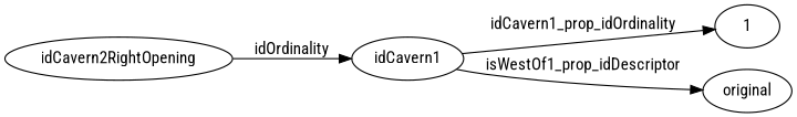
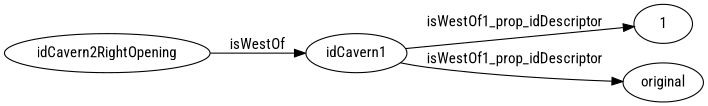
  strict digraph {
    fontname="Roboto Condensed"
    rankdir=LR
    node [fontname="Roboto Condensed"]
    edge [edge_type=property fontname="Roboto Condensed"]
    idCavern2RightOpening [node_type=entity_node root=root]
    idCavern1
    1
    original
-   idCavern2RightOpening -> idCavern1 [edge_type=relationship label=idOrdinality]
-   idCavern1 -> 1 [label=idCavern1_prop_idOrdinality]
+   idCavern2RightOpening -> idCavern1 [edge_type=relationship label=isWestOf]
+   idCavern1 -> 1 [label=isWestOf1_prop_idDescriptor]
    idCavern1 -> original [label=isWestOf1_prop_idDescriptor]
  }
